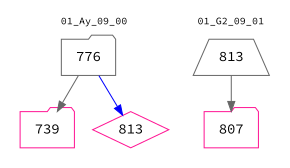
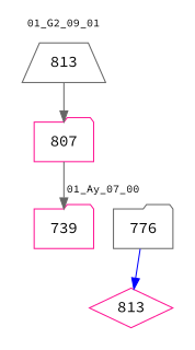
  digraph {
    fontname="Source Code Pro"
    node [color=deeppink fontname="Source Code Pro" shape=folder]
    edge [color=gray40 fontname="Source Code Pro"]
    n1 [color=gray40 label=776]
    n2 [label=739]
    n3 [label=813 shape=diamond]
    n4 [color=gray40 label=813 shape=trapezium]
    n5 [label=807]
    subgraph cluster_1 {
      color=white
      fontsize=10
-     label="01_Ay_09_00"
+     label="01_Ay_07_00"
      n1
      n2
      n3
    }
    subgraph cluster_2 {
      color=white
      fontsize=10
      label="01_G2_09_01"
      n4
      n5
    }
-   n1 -> n2
+   n5 -> n2
    n1 -> n3 [color=blue]
    n4 -> n5
  }
